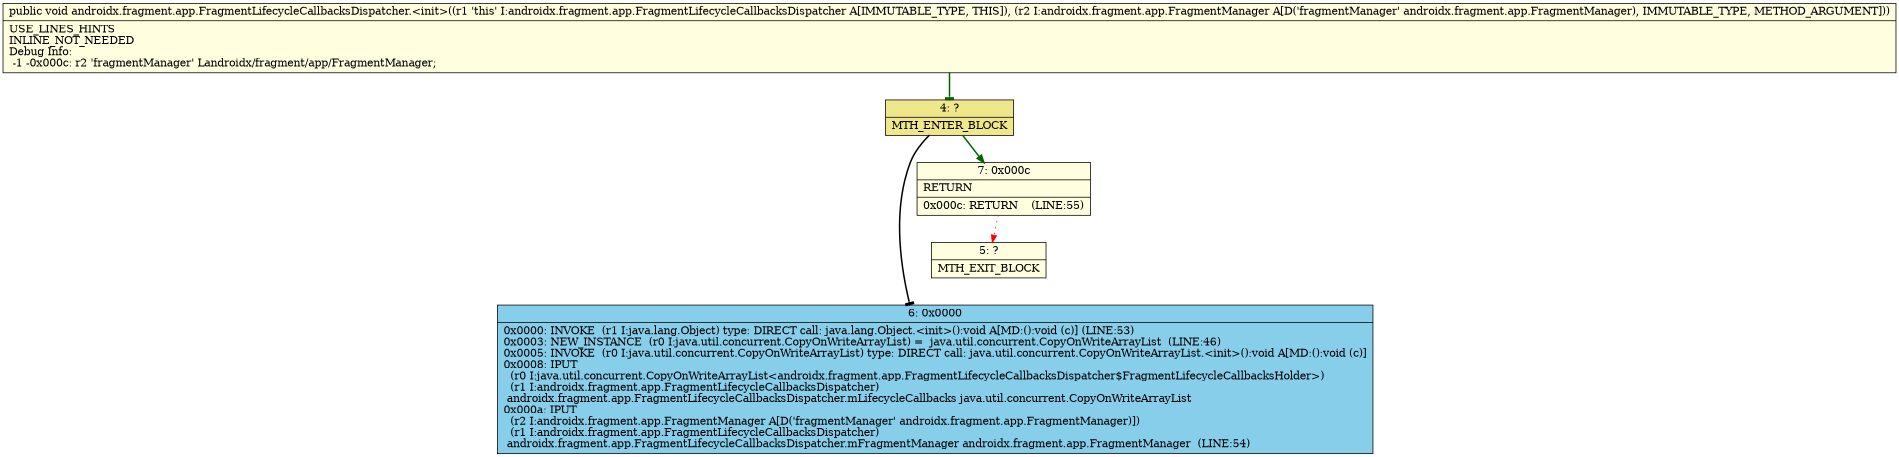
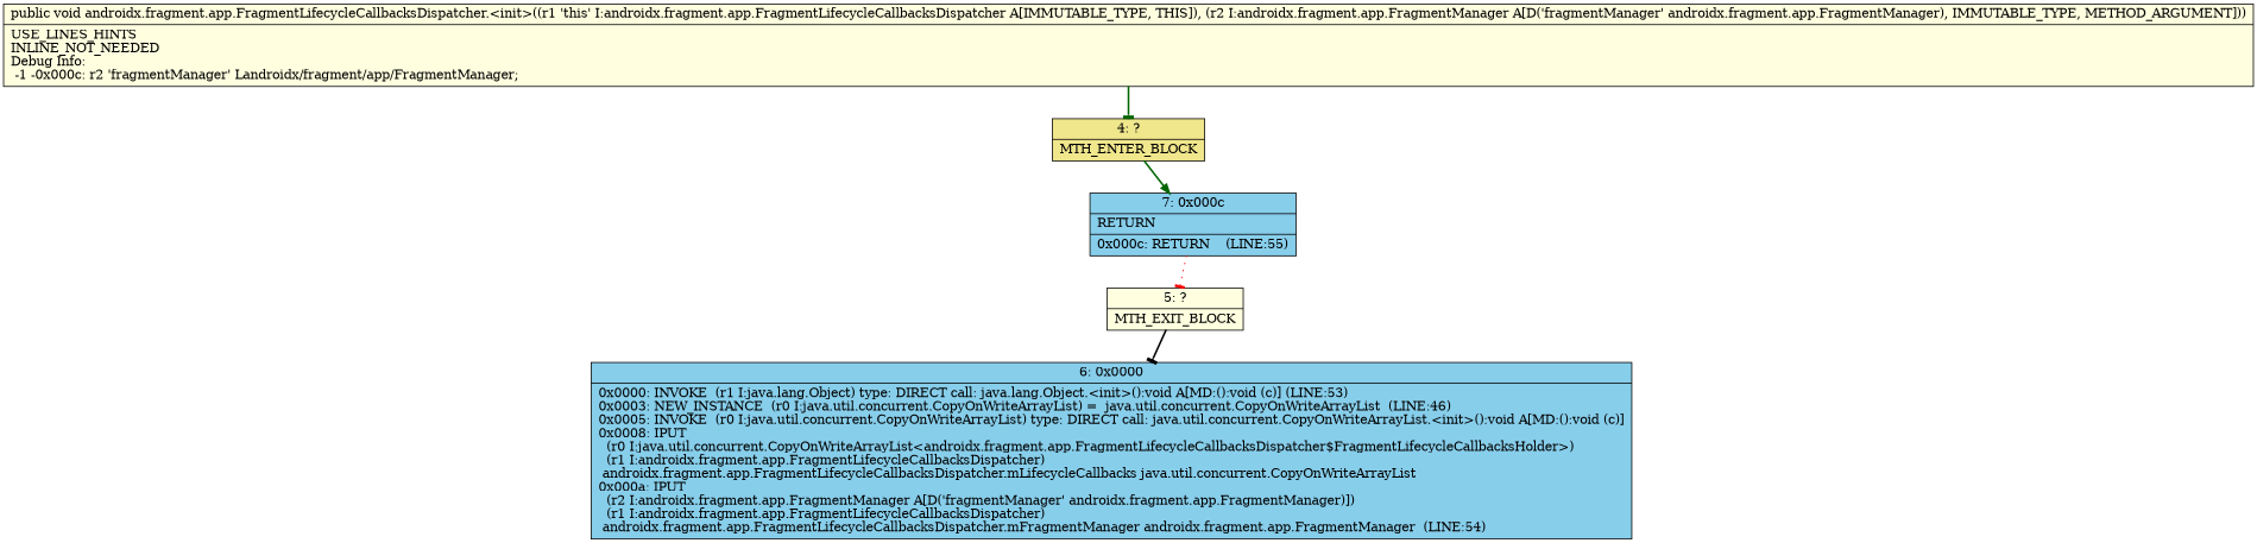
  digraph {
    node [fillcolor=skyblue shape=record style=filled]
    edge [arrowhead=tee color=darkgreen style=bold]
    n1 [fillcolor=khaki label="{4\:\ ?|MTH_ENTER_BLOCK\l}"]
    n2 [label="{6\:\ 0x0000|0x0000: INVOKE  (r1 I:java.lang.Object) type: DIRECT call: java.lang.Object.\<init\>():void A[MD:():void (c)] (LINE:53)\l0x0003: NEW_INSTANCE  (r0 I:java.util.concurrent.CopyOnWriteArrayList) =  java.util.concurrent.CopyOnWriteArrayList  (LINE:46)\l0x0005: INVOKE  (r0 I:java.util.concurrent.CopyOnWriteArrayList) type: DIRECT call: java.util.concurrent.CopyOnWriteArrayList.\<init\>():void A[MD:():void (c)]\l0x0008: IPUT  \l  (r0 I:java.util.concurrent.CopyOnWriteArrayList\<androidx.fragment.app.FragmentLifecycleCallbacksDispatcher$FragmentLifecycleCallbacksHolder\>)\l  (r1 I:androidx.fragment.app.FragmentLifecycleCallbacksDispatcher)\l androidx.fragment.app.FragmentLifecycleCallbacksDispatcher.mLifecycleCallbacks java.util.concurrent.CopyOnWriteArrayList \l0x000a: IPUT  \l  (r2 I:androidx.fragment.app.FragmentManager A[D('fragmentManager' androidx.fragment.app.FragmentManager)])\l  (r1 I:androidx.fragment.app.FragmentLifecycleCallbacksDispatcher)\l androidx.fragment.app.FragmentLifecycleCallbacksDispatcher.mFragmentManager androidx.fragment.app.FragmentManager  (LINE:54)\l}"]
-   n3 [fillcolor=lightyellow label="{7\:\ 0x000c|RETURN\l|0x000c: RETURN    (LINE:55)\l}"]
+   n3 [label="{7\:\ 0x000c|RETURN\l|0x000c: RETURN    (LINE:55)\l}"]
    n4 [fillcolor=lightyellow label="{5\:\ ?|MTH_EXIT_BLOCK\l}"]
    n5 [fillcolor=lightyellow label="{public void androidx.fragment.app.FragmentLifecycleCallbacksDispatcher.\<init\>((r1 'this' I:androidx.fragment.app.FragmentLifecycleCallbacksDispatcher A[IMMUTABLE_TYPE, THIS]), (r2 I:androidx.fragment.app.FragmentManager A[D('fragmentManager' androidx.fragment.app.FragmentManager), IMMUTABLE_TYPE, METHOD_ARGUMENT]))  | USE_LINES_HINTS\lINLINE_NOT_NEEDED\lDebug Info:\l  \-1 \-0x000c: r2 'fragmentManager' Landroidx\/fragment\/app\/FragmentManager;\l}"]
-   n1 -> n2 [color=black]
+   n4 -> n2 [color=black]
    n1 -> n3 [arrowhead=normal]
-   n3 -> n4 [arrowhead=normal color=red style=dotted]
+   n3 -> n4 [color=red style=dotted]
    n5 -> n1
  }
